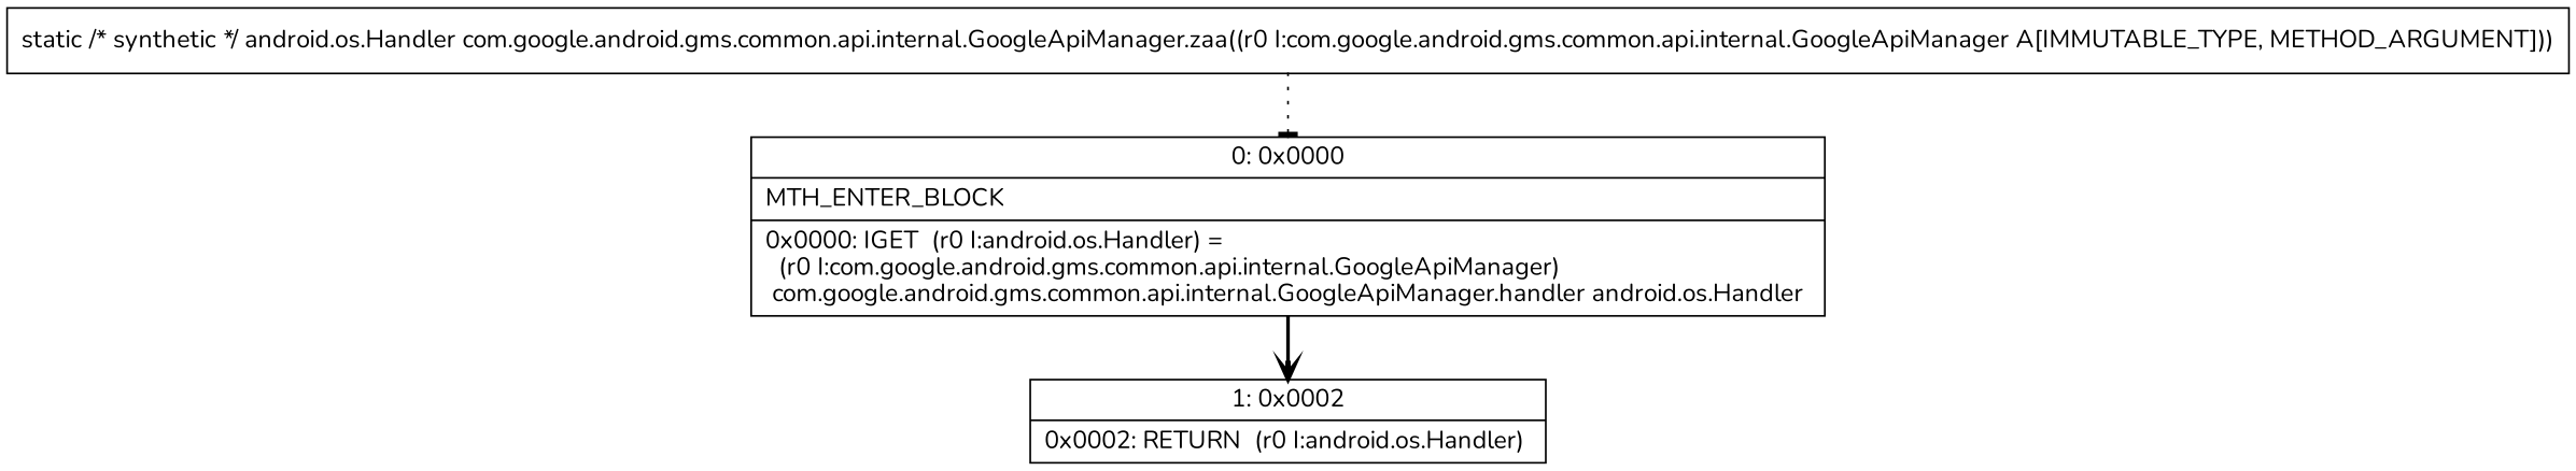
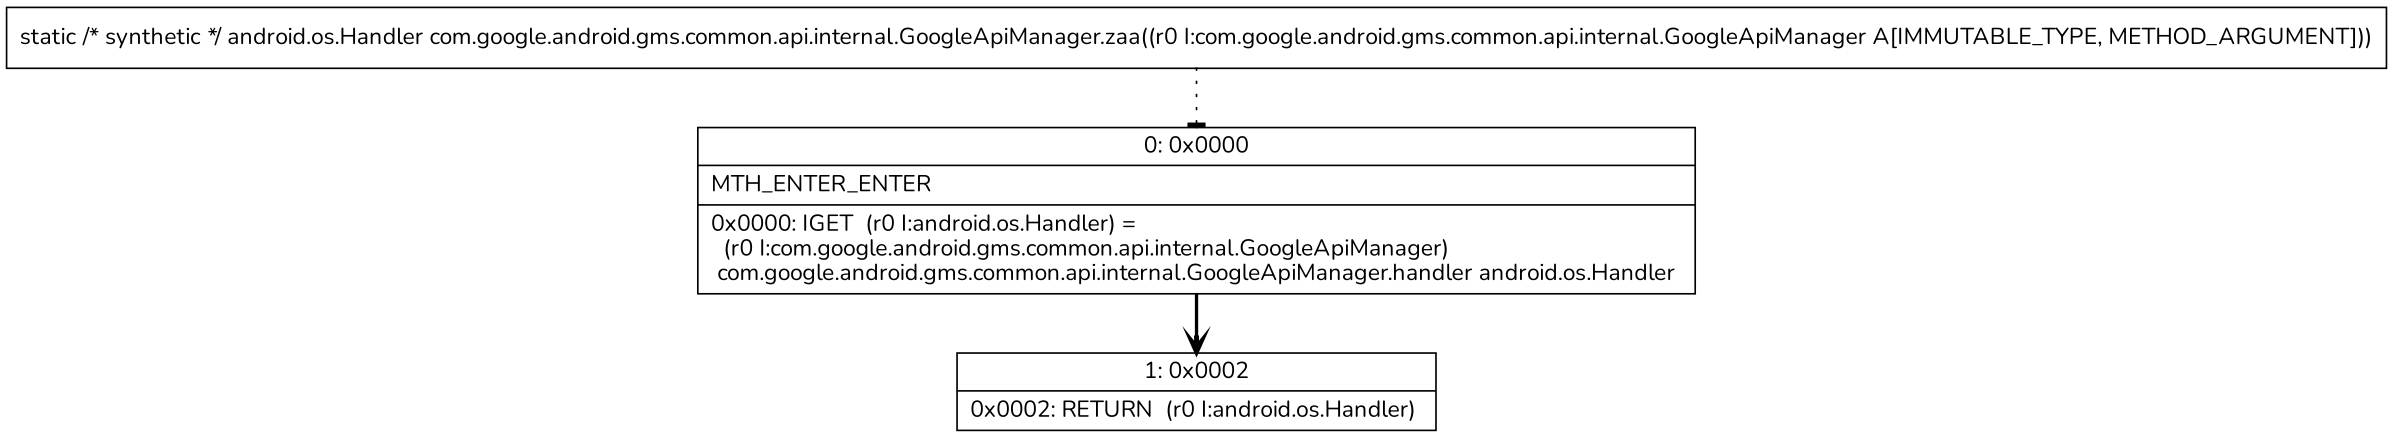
  digraph {
    fontname=Nunito
    node [shape=record fontname=Nunito]
    edge [fontname=Nunito]
-   n1 [label="{0\:\ 0x0000|MTH_ENTER_BLOCK\l|0x0000: IGET  (r0 I:android.os.Handler) = \l  (r0 I:com.google.android.gms.common.api.internal.GoogleApiManager)\l com.google.android.gms.common.api.internal.GoogleApiManager.handler android.os.Handler \l}"]
+   n1 [label="{0\:\ 0x0000|MTH_ENTER_ENTER\l|0x0000: IGET  (r0 I:android.os.Handler) = \l  (r0 I:com.google.android.gms.common.api.internal.GoogleApiManager)\l com.google.android.gms.common.api.internal.GoogleApiManager.handler android.os.Handler \l}"]
    n2 [label="{1\:\ 0x0002|0x0002: RETURN  (r0 I:android.os.Handler) \l}"]
    n3 [label="{static \/* synthetic *\/ android.os.Handler com.google.android.gms.common.api.internal.GoogleApiManager.zaa((r0 I:com.google.android.gms.common.api.internal.GoogleApiManager A[IMMUTABLE_TYPE, METHOD_ARGUMENT])) }"]
    n1 -> n2 [style=bold arrowhead=vee]
    n3 -> n1 [style=dotted arrowhead=tee]
  }
